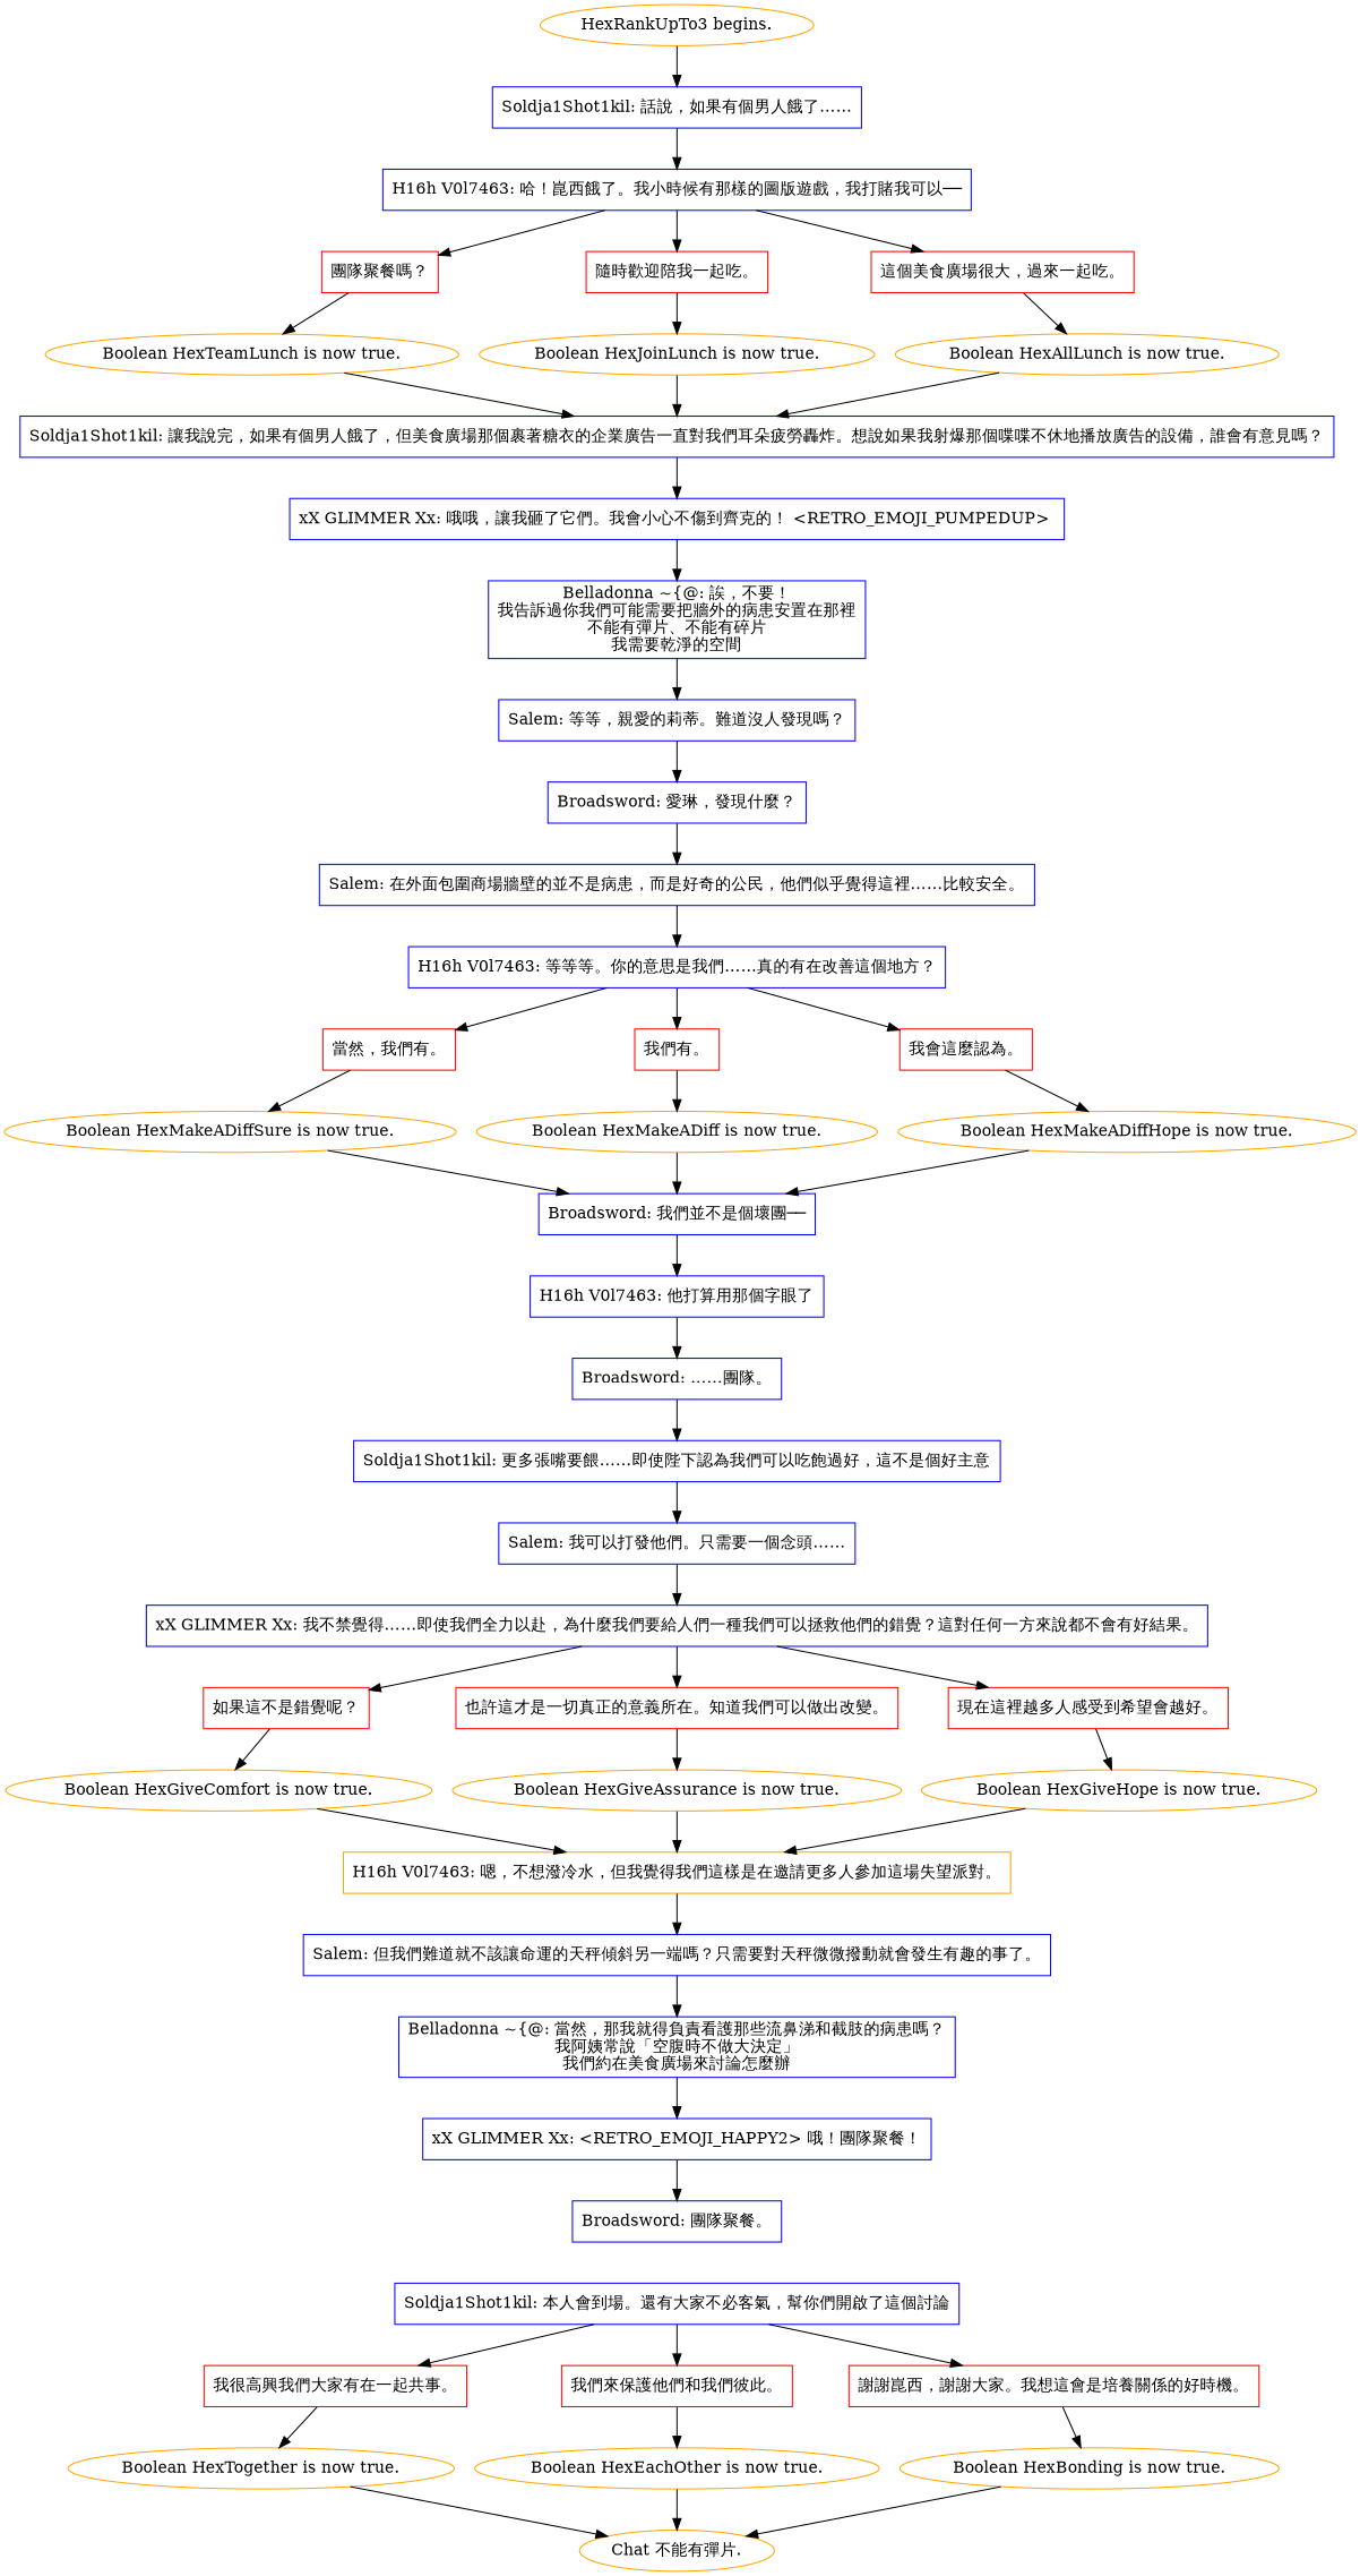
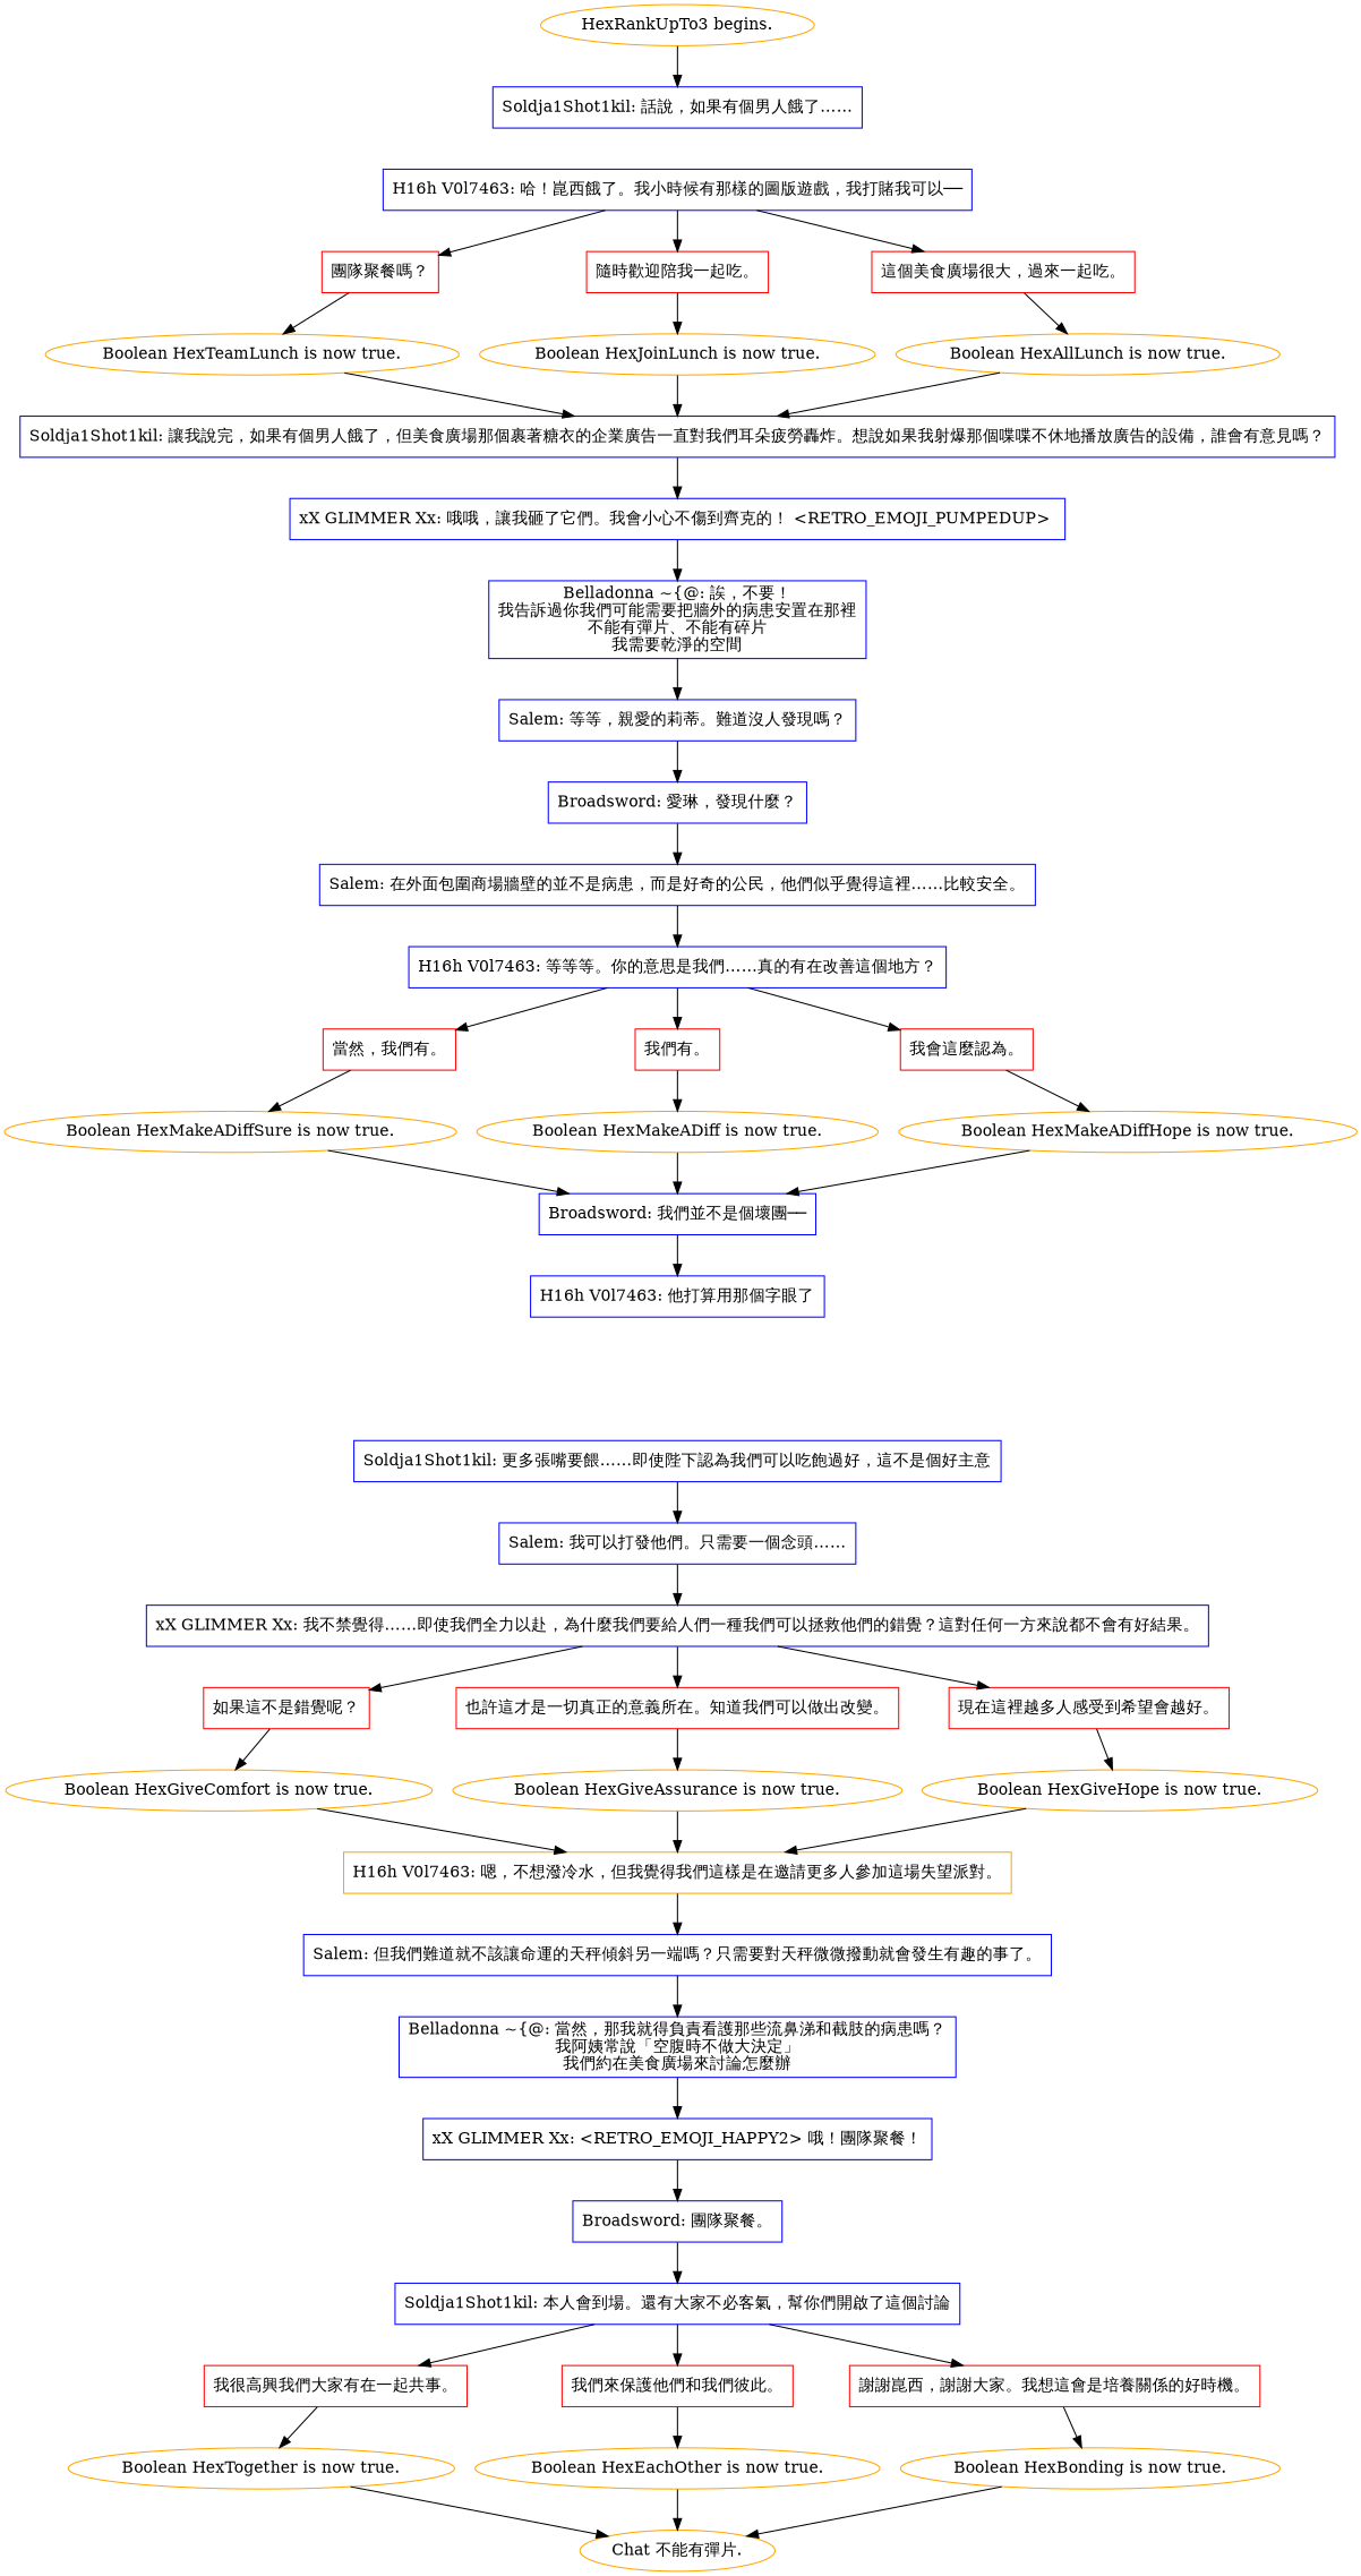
  digraph {
    node [color=blue shape=box]
    "HexRankUpTo3 begins." [color=orange shape=""]
    n2 [label="Soldja1Shot1kil: 話說，如果有個男人餓了……"]
    n3 [label="H16h V0l7463: 哈！崑西餓了。我小時候有那樣的圖版遊戲，我打賭我可以──"]
    n4 [color=red label="團隊聚餐嗎？"]
    n5 [color=red label="隨時歡迎陪我一起吃。"]
    n6 [color=red label="這個美食廣場很大，過來一起吃。"]
    n7 [color=orange label="Boolean HexTeamLunch is now true." shape=""]
    n8 [color=orange label="Boolean HexJoinLunch is now true." shape=""]
    n9 [color=orange label="Boolean HexAllLunch is now true." shape=""]
    n10 [label="Soldja1Shot1kil: 讓我說完，如果有個男人餓了，但美食廣場那個裹著糖衣的企業廣告一直對我們耳朵疲勞轟炸。想說如果我射爆那個喋喋不休地播放廣告的設備，誰會有意見嗎？"]
    n11 [label="xX GLIMMER Xx: 哦哦，讓我砸了它們。我會小心不傷到齊克的！ <RETRO_EMOJI_PUMPEDUP> "]
    n12 [label="Belladonna ~{@: 誒，不要！\n我告訴過你我們可能需要把牆外的病患安置在那裡\n不能有彈片、不能有碎片\n我需要乾淨的空間"]
    n13 [label="Salem: 等等，親愛的莉蒂。難道沒人發現嗎？"]
    n14 [label="Broadsword: 愛琳，發現什麼？"]
    n15 [label="Salem: 在外面包圍商場牆壁的並不是病患，而是好奇的公民，他們似乎覺得這裡……比較安全。"]
    n16 [label="H16h V0l7463: 等等等。你的意思是我們……真的有在改善這個地方？"]
    n17 [color=red label="當然，我們有。"]
    n18 [color=red label="我們有。"]
    n19 [color=red label="我會這麼認為。"]
    n20 [color=orange label="Boolean HexMakeADiffSure is now true." shape=""]
    n21 [color=orange label="Boolean HexMakeADiff is now true." shape=""]
    n22 [color=orange label="Boolean HexMakeADiffHope is now true." shape=""]
    n23 [label="Broadsword: 我們並不是個壞團──"]
    n24 [label="H16h V0l7463: 他打算用那個字眼了"]
-   n25 [label="Broadsword: ……團隊。"]
    n26 [label="Soldja1Shot1kil: 更多張嘴要餵……即使陛下認為我們可以吃飽過好，這不是個好主意"]
    n27 [label="Salem: 我可以打發他們。只需要一個念頭……"]
    n28 [label="xX GLIMMER Xx: 我不禁覺得……即使我們全力以赴，為什麼我們要給人們一種我們可以拯救他們的錯覺？這對任何一方來說都不會有好結果。"]
    n29 [color=red label="如果這不是錯覺呢？"]
    n30 [color=red label="也許這才是一切真正的意義所在。知道我們可以做出改變。"]
    n31 [color=red label="現在這裡越多人感受到希望會越好。"]
    n32 [color=orange label="Boolean HexGiveComfort is now true." shape=""]
    n33 [color=orange label="Boolean HexGiveAssurance is now true." shape=""]
    n34 [color=orange label="Boolean HexGiveHope is now true." shape=""]
    n35 [color=orange label="H16h V0l7463: 嗯，不想潑冷水，但我覺得我們這樣是在邀請更多人參加這場失望派對。"]
    n36 [label="Salem: 但我們難道就不該讓命運的天秤傾斜另一端嗎？只需要對天秤微微撥動就會發生有趣的事了。"]
    n37 [label="Belladonna ~{@: 當然，那我就得負責看護那些流鼻涕和截肢的病患嗎？\n我阿姨常說「空腹時不做大決定」\n我們約在美食廣場來討論怎麼辦"]
    n38 [label="xX GLIMMER Xx: <RETRO_EMOJI_HAPPY2> 哦！團隊聚餐！"]
    n39 [label="Broadsword: 團隊聚餐。"]
    n40 [label="Soldja1Shot1kil: 本人會到場。還有大家不必客氣，幫你們開啟了這個討論"]
    n41 [color=red label="我很高興我們大家有在一起共事。"]
    n42 [color=red label="我們來保護他們和我們彼此。"]
    n43 [color=red label="謝謝崑西，謝謝大家。我想這會是培養關係的好時機。"]
    n44 [color=orange label="Boolean HexTogether is now true." shape=""]
    n45 [color=orange label="Boolean HexEachOther is now true." shape=""]
    n46 [color=orange label="Boolean HexBonding is now true." shape=""]
    n47 [color=orange label="Chat 不能有彈片." shape=""]
    "HexRankUpTo3 begins." -> n2
-   n2 -> n3
    n3 -> n4
    n3 -> n5
    n3 -> n6
    n4 -> n7
    n5 -> n8
    n6 -> n9
    n7 -> n10
    n8 -> n10
    n9 -> n10
    n10 -> n11
    n11 -> n12
    n12 -> n13
    n13 -> n14
    n14 -> n15
    n15 -> n16
    n16 -> n17
    n16 -> n18
    n16 -> n19
    n17 -> n20
    n18 -> n21
    n19 -> n22
    n20 -> n23
    n21 -> n23
    n22 -> n23
    n23 -> n24
-   n24 -> n25
-   n25 -> n26
    n26 -> n27
    n27 -> n28
    n28 -> n29
    n28 -> n30
    n28 -> n31
    n29 -> n32
    n30 -> n33
    n31 -> n34
    n32 -> n35
    n33 -> n35
    n34 -> n35
    n35 -> n36
    n36 -> n37
    n37 -> n38
    n38 -> n39
+   n39 -> n40
    n40 -> n41
    n40 -> n42
    n40 -> n43
    n41 -> n44
    n42 -> n45
    n43 -> n46
    n44 -> n47
    n45 -> n47
    n46 -> n47
  }
